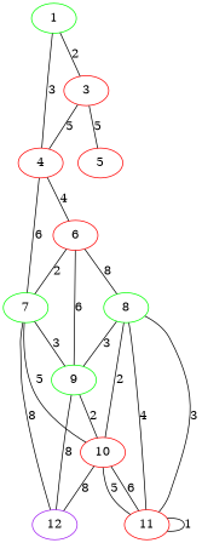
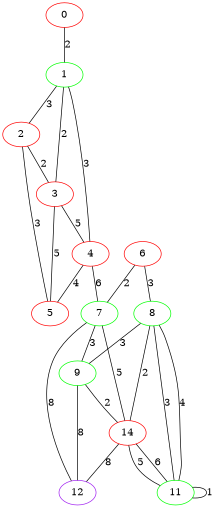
  graph {
    node [color=red weight=1]
    1 [color=green weight=2]
+   0
+   2
    3
    4
    5
    6
    7 [color=green weight=2]
    8 [color=green]
    9 [color=green]
-   10
+   10 [label=14]
    12 [color=purple weight=4]
-   11 [weight=2]
+   11 [color=green weight=2]
+   1 -- 2 [label=3]
    1 -- 3 [label=2]
    1 -- 4 [label=3]
+   0 -- 1 [label=2]
+   2 -- 3 [label=2]
+   2 -- 5 [label=3]
    3 -- 4 [label=5]
    3 -- 5 [label=5]
-   4 -- 6 [label=4]
+   4 -- 5 [label=4]
    4 -- 7 [label=6]
    6 -- 7 [label=2]
-   6 -- 8 [label=8]
-   6 -- 9 [label=6]
+   6 -- 8 [label=3]
    7 -- 9 [label=3]
    7 -- 10 [label=5]
    7 -- 12 [label=8]
    8 -- 9 [label=3]
    8 -- 10 [label=2]
    8 -- 11 [label=3]
    8 -- 11 [label=4]
    9 -- 10 [label=2]
    9 -- 12 [label=8]
    10 -- 12 [label=8]
    10 -- 11 [label=5]
    10 -- 11 [label=6]
    11 -- 11 [label=1]
  }
